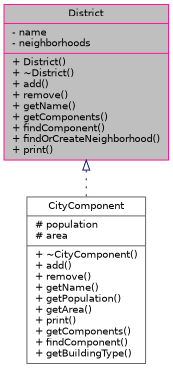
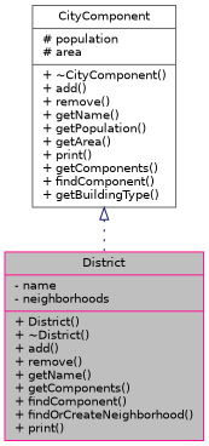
  digraph {
    node [fontname=Helvetica fontsize=10 shape=record style=filled]
    n1 [color=deeppink fillcolor=grey75 fontcolor=black height=0.2 label="{District\n|- name\l- neighborhoods\l|+ District()\l+ ~District()\l+ add()\l+ remove()\l+ getName()\l+ getComponents()\l+ findComponent()\l+ findOrCreateNeighborhood()\l+ print()\l}" width=0.4]
    n2 [color=gray40 fillcolor=white height=0.2 label="{CityComponent\n|# population\l# area\l|+ ~CityComponent()\l+ add()\l+ remove()\l+ getName()\l+ getPopulation()\l+ getArea()\l+ print()\l+ getComponents()\l+ findComponent()\l+ getBuildingType()\l}" width=0.4]
-   n1 -> n2 [arrowtail=onormal color=midnightblue dir=back fontname=Helvetica fontsize=10 labelfontname=Helvetica labelfontsize=10 style=dotted]
+   n2 -> n1 [arrowtail=onormal color=midnightblue dir=back fontname=Helvetica fontsize=10 labelfontname=Helvetica labelfontsize=10 style=dotted]
  }
